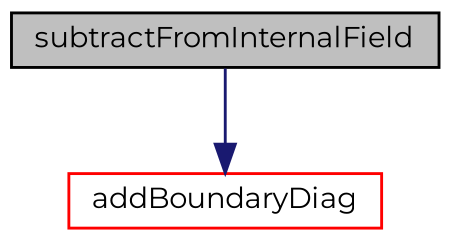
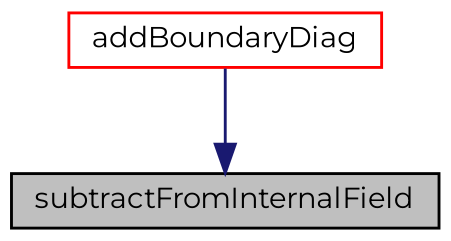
  digraph {
    rankdir=TB
    fontname=Montserrat
    node [fontname=Montserrat fontsize=10 shape=record]
    n1 [color=black fillcolor=grey75 fontcolor=black height=0.2 label=subtractFromInternalField style=filled width=0.4]
    n2 [color=red height=0.2 label=addBoundaryDiag width=0.4]
-   n1 -> n2 [color=midnightblue fontname=Montserrat fontsize=10 labelfontname=FreeSans labelfontsize=10 style=solid]
+   n2 -> n1 [color=midnightblue fontname=Montserrat fontsize=10 labelfontname=FreeSans labelfontsize=10 style=solid]
  }
